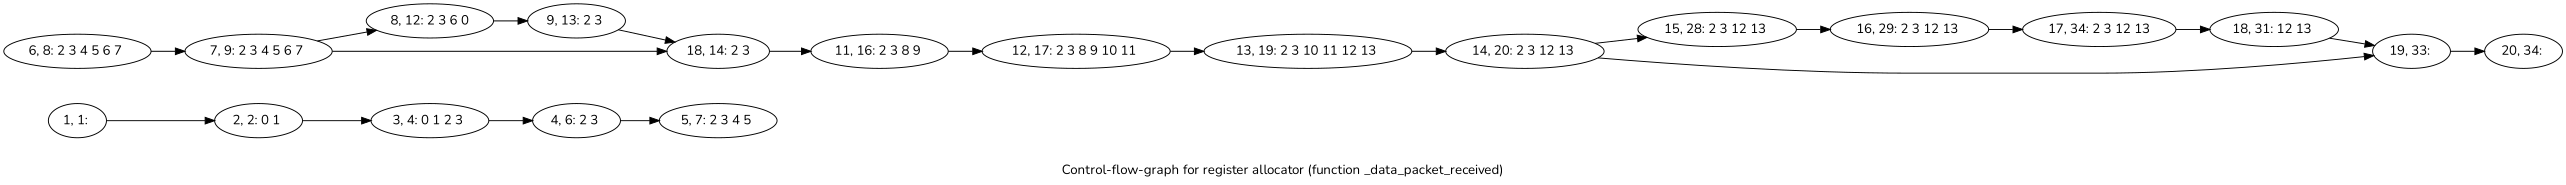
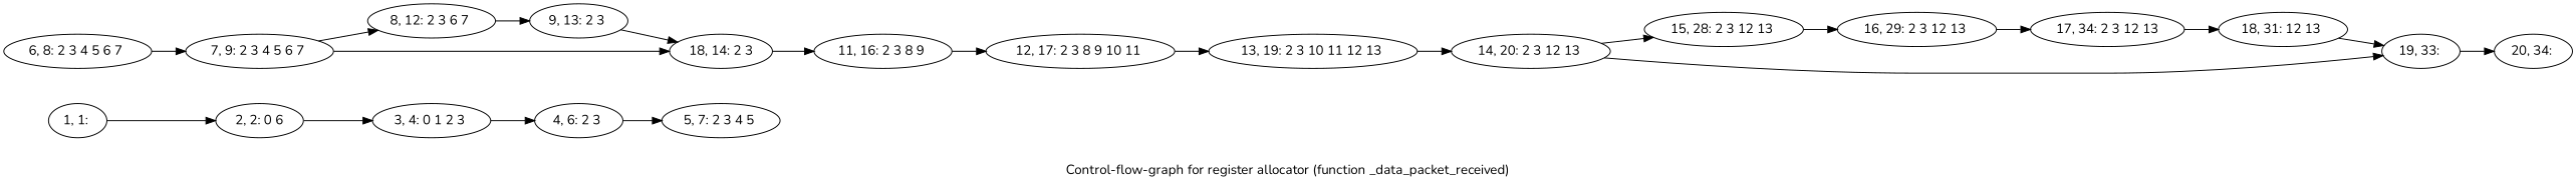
  digraph {
    fontname=Nunito
    label="Control-flow-graph for register allocator (function _data_packet_received)"
    rankdir=LR
    node [fontname=Nunito]
    edge [fontname=Nunito]
    n1 [label="1, 1: "]
-   n2 [label="2, 2: 0 1 "]
+   n2 [label="2, 2: 0 6"]
    n3 [label="3, 4: 0 1 2 3 "]
    n4 [label="4, 6: 2 3 "]
    n5 [label="5, 7: 2 3 4 5 "]
    n6 [label="6, 8: 2 3 4 5 6 7 "]
    n7 [label="7, 9: 2 3 4 5 6 7 "]
-   n8 [label="8, 12: 2 3 6 0"]
+   n8 [label="8, 12: 2 3 6 7 "]
    n9 [label="18, 14: 2 3"]
    n10 [label="9, 13: 2 3 "]
    n11 [label="11, 16: 2 3 8 9 "]
    n12 [label="12, 17: 2 3 8 9 10 11 "]
    n13 [label="13, 19: 2 3 10 11 12 13 "]
    n14 [label="14, 20: 2 3 12 13 "]
    n15 [label="15, 28: 2 3 12 13 "]
    n16 [label="19, 33: "]
    n17 [label="16, 29: 2 3 12 13 "]
    n18 [label="20, 34: "]
    n19 [label="17, 34: 2 3 12 13"]
    n20 [label="18, 31: 12 13 "]
    n1 -> n2
    n2 -> n3
    n3 -> n4
    n4 -> n5
    n6 -> n7
    n7 -> n8
    n7 -> n9
    n8 -> n10
    n9 -> n11
    n10 -> n9
    n11 -> n12
    n12 -> n13
    n13 -> n14
    n14 -> n15
    n14 -> n16
    n15 -> n17
    n16 -> n18
    n17 -> n19
    n19 -> n20
    n20 -> n16
  }
